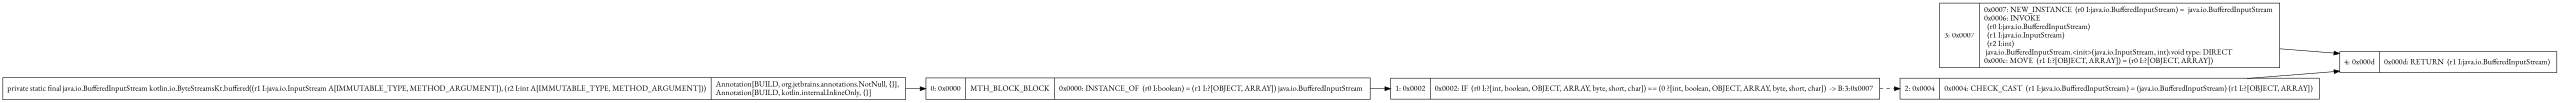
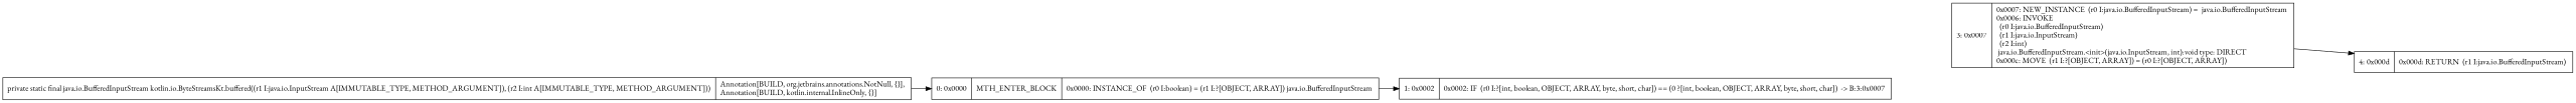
  digraph {
    fontname="EB Garamond"
    rankdir=LR
    node [fontname="EB Garamond" shape=record]
    edge [fontname="EB Garamond"]
-   n1 [label="{0\:\ 0x0000|MTH_BLOCK_BLOCK\l|0x0000: INSTANCE_OF  (r0 I:boolean) = (r1 I:?[OBJECT, ARRAY]) java.io.BufferedInputStream \l}"]
+   n1 [label="{0\:\ 0x0000|MTH_ENTER_BLOCK\l|0x0000: INSTANCE_OF  (r0 I:boolean) = (r1 I:?[OBJECT, ARRAY]) java.io.BufferedInputStream \l}"]
    n2 [label="{1\:\ 0x0002|0x0002: IF  (r0 I:?[int, boolean, OBJECT, ARRAY, byte, short, char]) == (0 ?[int, boolean, OBJECT, ARRAY, byte, short, char])  \-\> B:3:0x0007 \l}"]
-   n3 [label="{2\:\ 0x0004|0x0004: CHECK_CAST  (r1 I:java.io.BufferedInputStream) = (java.io.BufferedInputStream) (r1 I:?[OBJECT, ARRAY]) \l}"]
    n4 [label="{4\:\ 0x000d|0x000d: RETURN  (r1 I:java.io.BufferedInputStream) \l}"]
    n5 [label="{3\:\ 0x0007|0x0007: NEW_INSTANCE  (r0 I:java.io.BufferedInputStream) =  java.io.BufferedInputStream \l0x0006: INVOKE  \l  (r0 I:java.io.BufferedInputStream)\l  (r1 I:java.io.InputStream)\l  (r2 I:int)\l java.io.BufferedInputStream.\<init\>(java.io.InputStream, int):void type: DIRECT \l0x000c: MOVE  (r1 I:?[OBJECT, ARRAY]) = (r0 I:?[OBJECT, ARRAY]) \l}"]
    n6 [label="{private static final java.io.BufferedInputStream kotlin.io.ByteStreamsKt.buffered((r1 I:java.io.InputStream A[IMMUTABLE_TYPE, METHOD_ARGUMENT]), (r2 I:int A[IMMUTABLE_TYPE, METHOD_ARGUMENT]))  | Annotation[BUILD, org.jetbrains.annotations.NotNull, \{\}], \lAnnotation[BUILD, kotlin.internal.InlineOnly, \{\}]\l}"]
    n1 -> n2
-   n2 -> n3 [style=dashed]
-   n3 -> n4
    n5 -> n4
    n6 -> n1
  }
